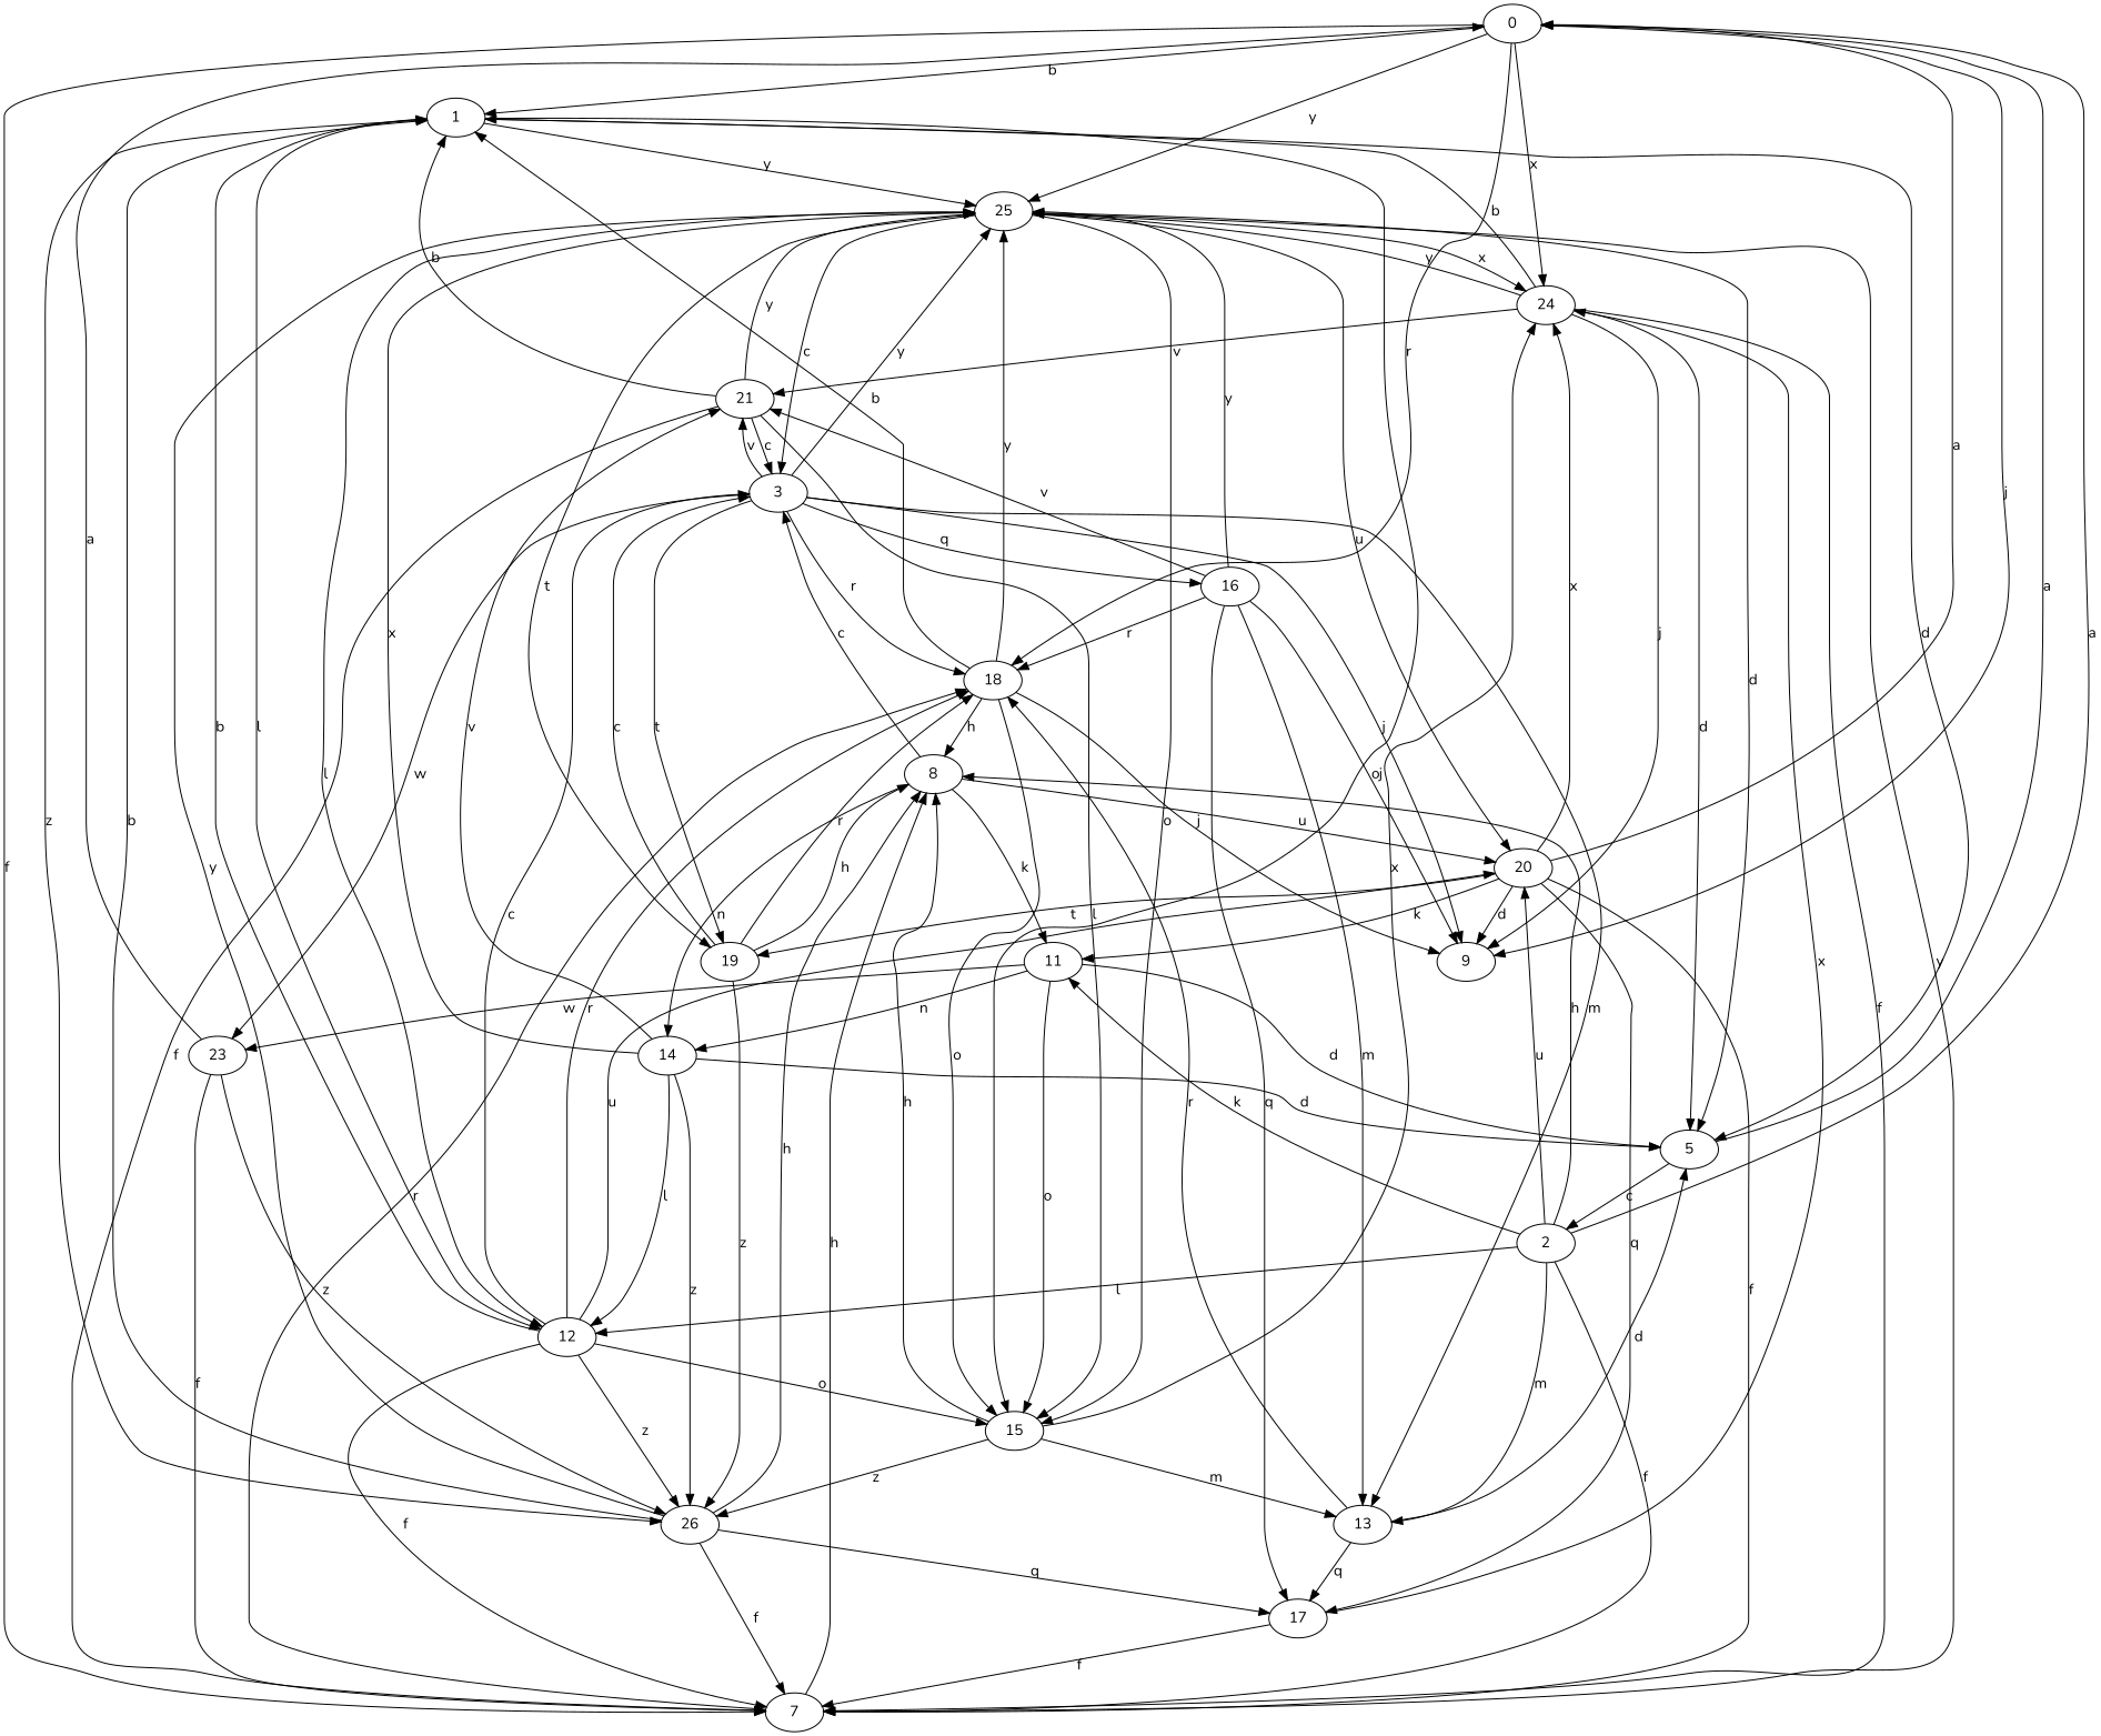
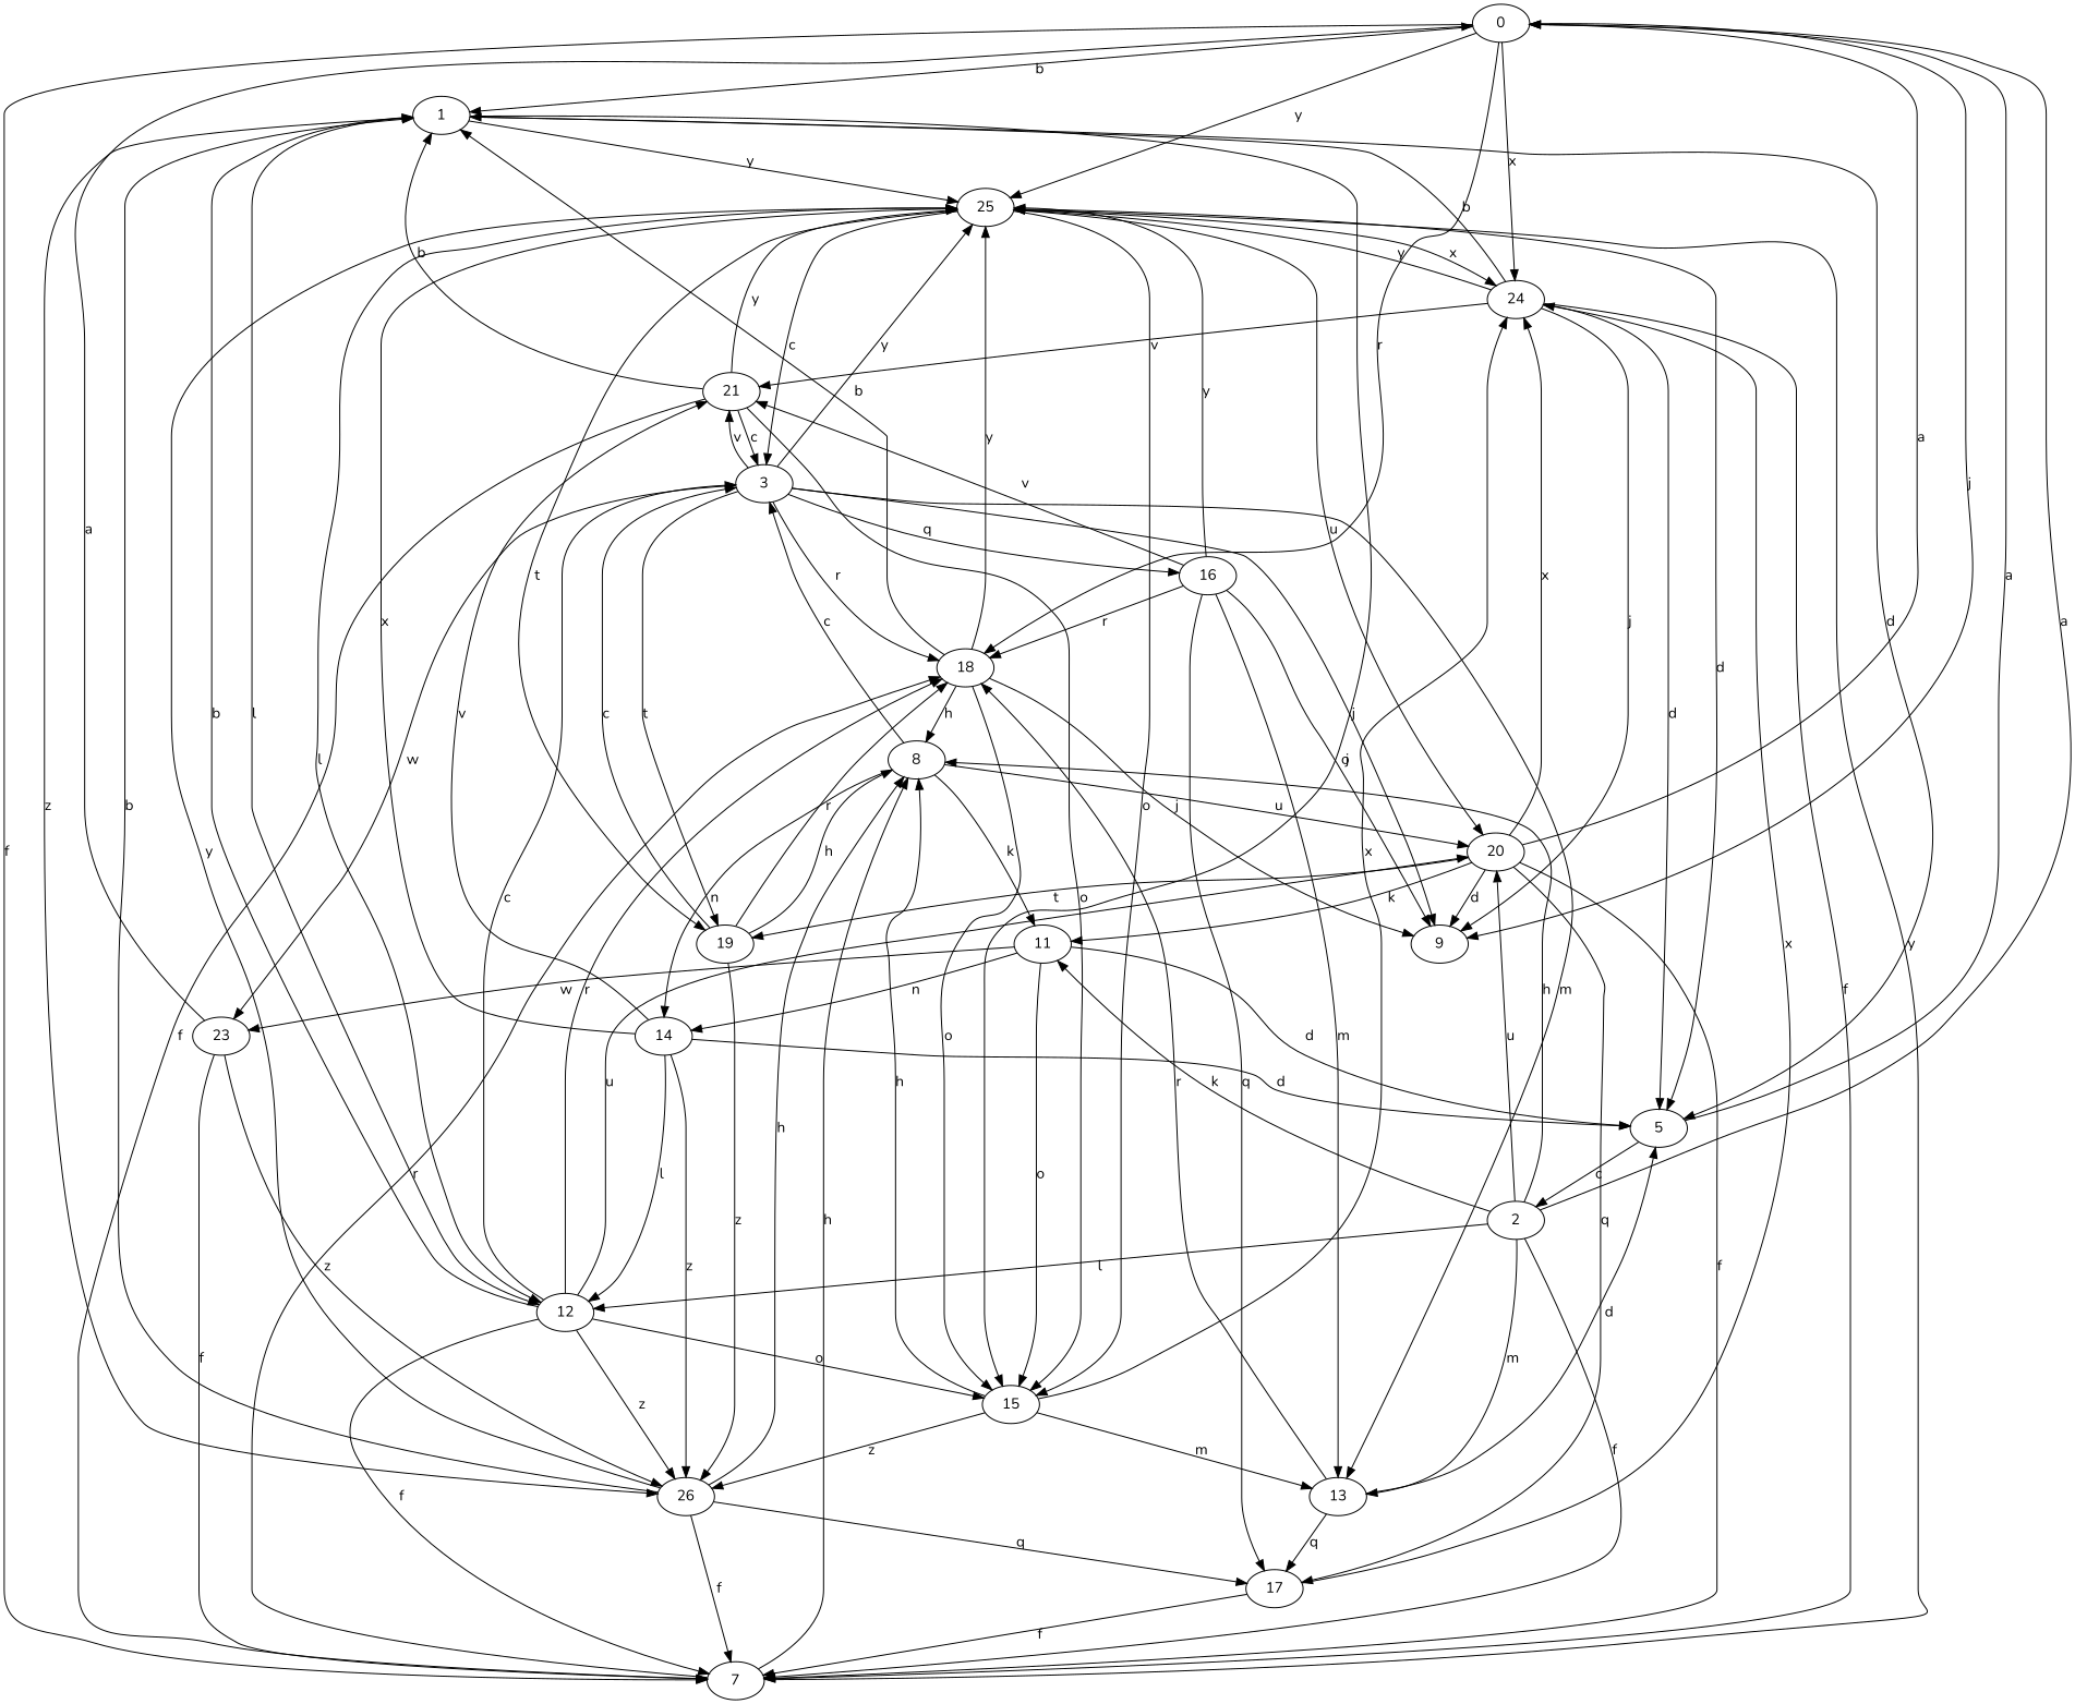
  strict digraph {
    fontname=Nunito
    node [fontname=Nunito]
    edge [fontname=Nunito]
    0
    1
    7
    9
    18
    24
    25
    5
    12
    15
    26
    8
    21
    20
    3
    19
    2
    13
    17
    11
    14
    23
    16
    0 -> 1 [label=b]
    0 -> 7 [label=f]
    0 -> 9 [label=j]
    0 -> 18 [label=r]
    0 -> 24 [label=x]
    0 -> 25 [label=y]
    1 -> 25 [label=y]
    1 -> 5 [label=d]
    1 -> 12 [label=l]
    1 -> 15 [label=o]
    1 -> 26 [label=z]
    7 -> 18 [label=r]
    7 -> 25 [label=y]
    7 -> 8 [label=h]
    18 -> 1 [label=b]
    18 -> 9 [label=j]
    18 -> 25 [label=y]
    18 -> 15 [label=o]
    18 -> 8 [label=h]
    24 -> 1 [label=b]
    24 -> 7 [label=f]
    24 -> 9 [label=j]
    24 -> 25 [label=y]
    24 -> 5 [label=d]
    24 -> 21 [label=v]
    25 -> 24 [label=x]
    25 -> 5 [label=d]
    25 -> 12 [label=l]
    25 -> 15 [label=o]
    25 -> 20 [label=u]
    25 -> 3 [label=c]
    25 -> 19 [label=t]
    5 -> 0 [label=a]
    5 -> 2 [label=c]
    12 -> 1 [label=b]
    12 -> 7 [label=f]
    12 -> 18 [label=r]
    12 -> 15 [label=o]
    12 -> 26 [label=z]
    12 -> 20 [label=u]
    12 -> 3 [label=c]
    15 -> 24 [label=x]
    15 -> 26 [label=z]
    15 -> 8 [label=h]
    15 -> 13 [label=m]
    26 -> 1 [label=b]
    26 -> 7 [label=f]
    26 -> 25 [label=y]
    26 -> 8 [label=h]
    26 -> 17 [label=q]
    8 -> 20 [label=u]
    8 -> 3 [label=c]
    8 -> 11 [label=k]
    8 -> 14 [label=n]
    21 -> 1 [label=b]
    21 -> 7 [label=f]
    21 -> 25 [label=y]
-   21 -> 15 [label=l]
+   21 -> 15 [label=o]
    21 -> 3 [label=c]
    20 -> 0 [label=a]
    20 -> 7 [label=f]
    20 -> 9 [label=d]
    20 -> 24 [label=x]
    20 -> 19 [label=t]
    20 -> 17 [label=q]
    20 -> 11 [label=k]
    3 -> 9 [label=j]
    3 -> 18 [label=r]
    3 -> 25 [label=y]
    3 -> 21 [label=v]
    3 -> 19 [label=t]
    3 -> 13 [label=m]
    3 -> 23 [label=w]
    3 -> 16 [label=q]
    19 -> 18 [label=r]
    19 -> 26 [label=z]
    19 -> 8 [label=h]
    19 -> 3 [label=c]
    2 -> 0 [label=a]
    2 -> 7 [label=f]
    2 -> 12 [label=l]
    2 -> 8 [label=h]
    2 -> 20 [label=u]
    2 -> 13 [label=m]
    2 -> 11 [label=k]
    13 -> 18 [label=r]
    13 -> 5 [label=d]
    13 -> 17 [label=q]
    17 -> 7 [label=f]
    17 -> 24 [label=x]
    11 -> 5 [label=d]
    11 -> 15 [label=o]
    11 -> 14 [label=n]
    11 -> 23 [label=w]
    14 -> 25 [label=x]
    14 -> 5 [label=d]
    14 -> 12 [label=l]
    14 -> 26 [label=z]
    14 -> 21 [label=v]
    23 -> 0 [label=a]
    23 -> 7 [label=f]
    23 -> 26 [label=z]
    16 -> 9 [label=j]
    16 -> 18 [label=r]
    16 -> 25 [label=y]
    16 -> 21 [label=v]
    16 -> 13 [label=m]
    16 -> 17 [label=q]
  }
